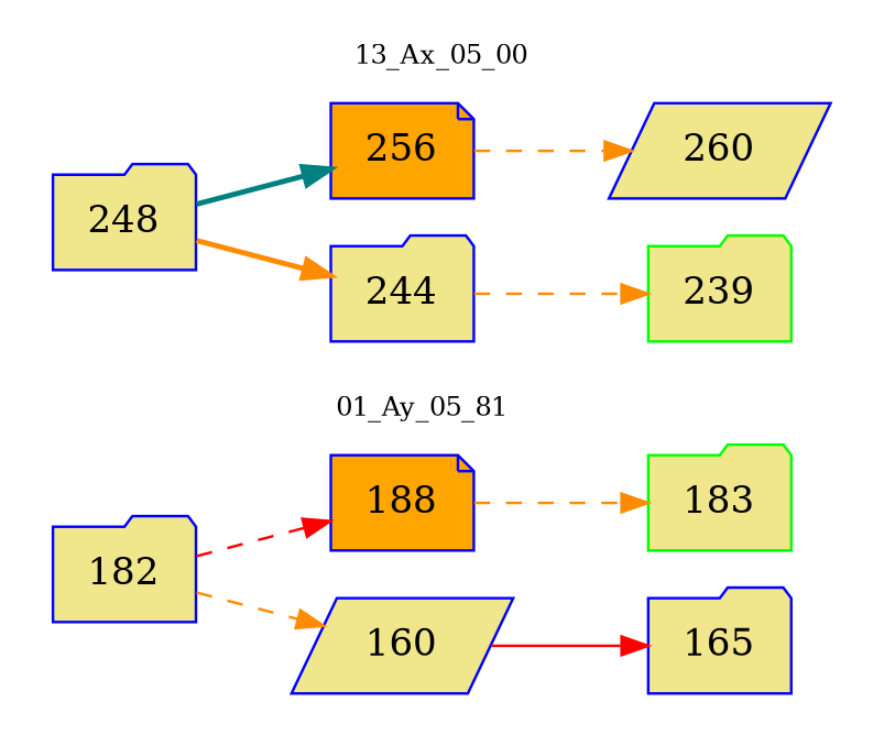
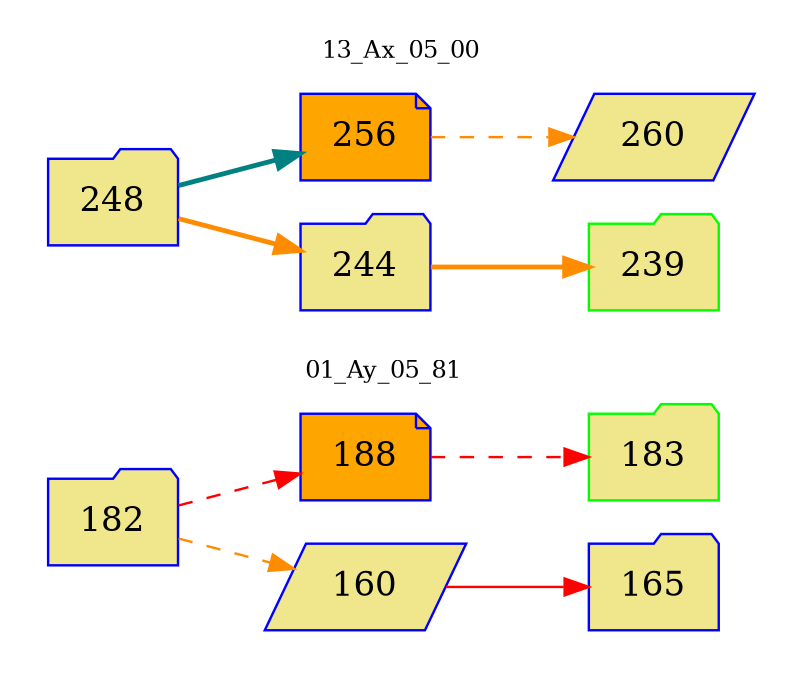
  digraph {
    rankdir=LR
    node [color=blue fillcolor=khaki shape=folder style=filled]
    edge [color=darkorange style=dashed]
    n1 [label=182]
    n2 [label=160 shape=parallelogram]
    n3 [fillcolor=orange label=188 shape=note]
    n4 [label=165]
    n5 [color=green label=183]
    n6 [label=248]
    n7 [label=244]
    n8 [fillcolor=orange label=256 shape=note]
    n9 [color=green label=239]
    n10 [label=260 shape=parallelogram]
    subgraph cluster_1 {
      color=white
      fontsize=10
      label="01_Ay_05_81"
      n1
      n2
      n3
      n4
      n5
    }
    subgraph cluster_2 {
      color=white
      fontsize=10
      label="13_Ax_05_00"
      n6
      n7
      n8
      n9
      n10
    }
    n1 -> n2
    n1 -> n3 [color=red]
    n2 -> n4 [color=red style=solid]
-   n3 -> n5
+   n3 -> n5 [color=red]
    n6 -> n7 [style=bold]
    n6 -> n8 [color=teal style=bold]
-   n7 -> n9
+   n7 -> n9 [style=bold]
    n8 -> n10
  }
